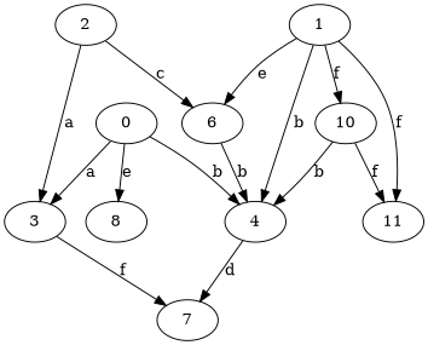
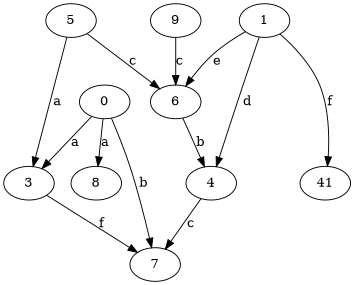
  strict digraph {
-   2
+   2 [label=5]
    3
    6
    7
    n5 [label=4]
    0
    8
    1
-   10
-   11
+   11 [label=41]
+   9
    2 -> 3 [label=a]
    2 -> 6 [label=c]
    3 -> 7 [label=f]
    6 -> n5 [label=b]
-   n5 -> 7 [label=d]
+   n5 -> 7 [label=c]
    0 -> 3 [label=a]
-   0 -> n5 [label=b]
-   0 -> 8 [label=e]
+   0 -> 7 [label=b]
+   0 -> 8 [label=a]
    1 -> 6 [label=e]
-   1 -> n5 [label=b]
-   1 -> 10 [label=f]
+   1 -> n5 [label=d]
    1 -> 11 [label=f]
-   10 -> n5 [label=b]
-   10 -> 11 [label=f]
+   9 -> 6 [label=c]
  }
